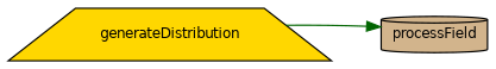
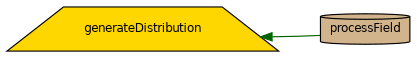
  digraph {
    rankdir=LR
    node [color=black fontname=Helvetica fontsize=10 style=filled]
    n1 [fillcolor=gold fontcolor=black height=0.2 label=generateDistribution shape=trapezium width=0.4]
    n2 [height=0.2 label=processField shape=cylinder width=0.4 fillcolor=tan]
-   n2 -> n1 [color=darkgreen dir=back fontname=Helvetica fontsize=10 labelfontname=Helvetica labelfontsize=10 style=solid]
+   n1 -> n2 [color=darkgreen dir=back fontname=Helvetica fontsize=10 labelfontname=Helvetica labelfontsize=10 style=solid]
  }
